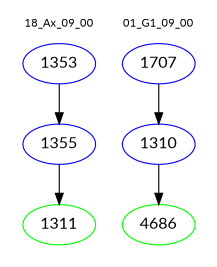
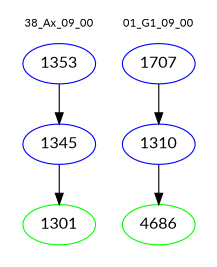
  digraph {
    fontname=Lato
    node [color=blue fontname=Lato]
    edge [color=black fontname=Lato]
    n1 [label=1353]
-   n2 [label=1355]
-   n3 [color=green label=1311]
+   n2 [label=1345]
+   n3 [color=green label=1301]
    n4 [label=1707]
    n5 [label=1310]
    n6 [color=green label=4686]
    subgraph cluster_1 {
      color=white
      fontsize=10
-     label="18_Ax_09_00"
+     label="38_Ax_09_00"
      n1
      n2
      n3
    }
    subgraph cluster_2 {
      color=white
      fontsize=10
      label="01_G1_09_00"
      n4
      n5
      n6
    }
    n1 -> n2
    n2 -> n3
    n4 -> n5
    n5 -> n6
  }
